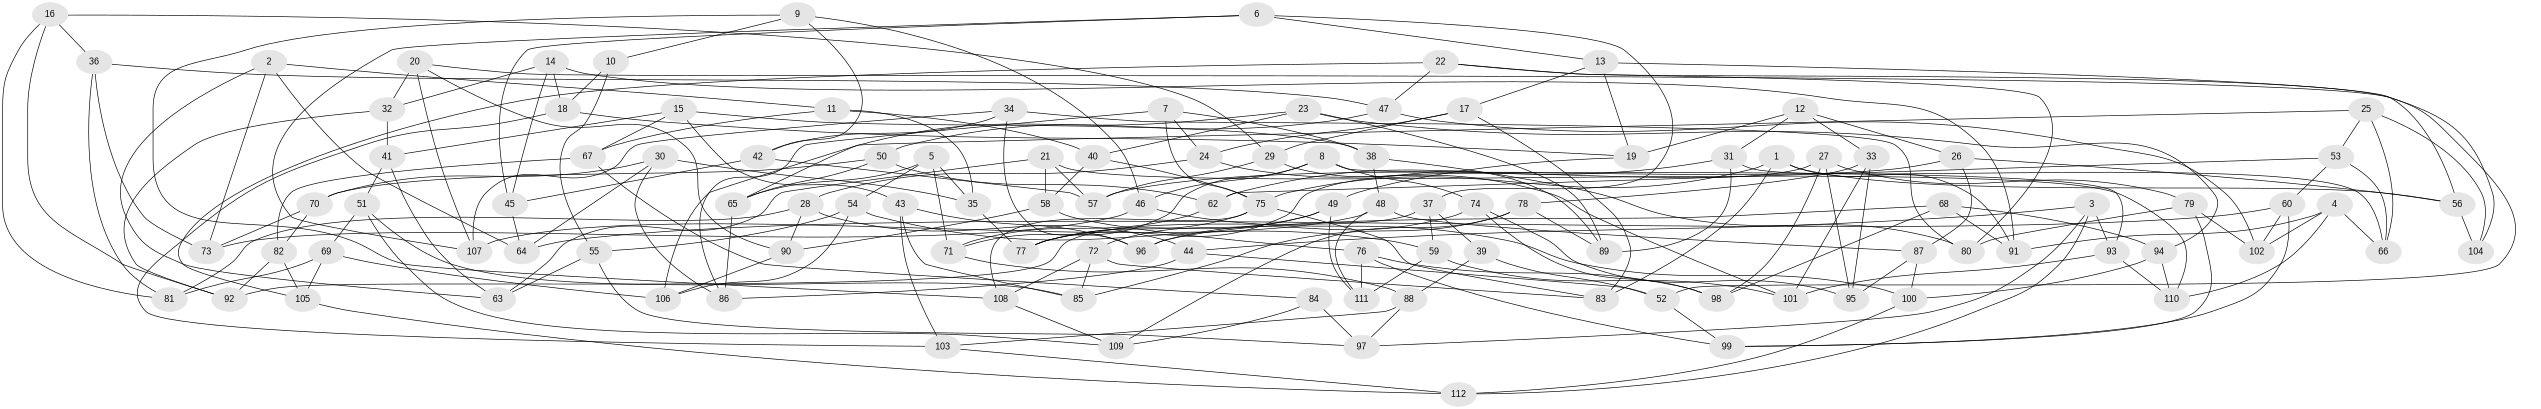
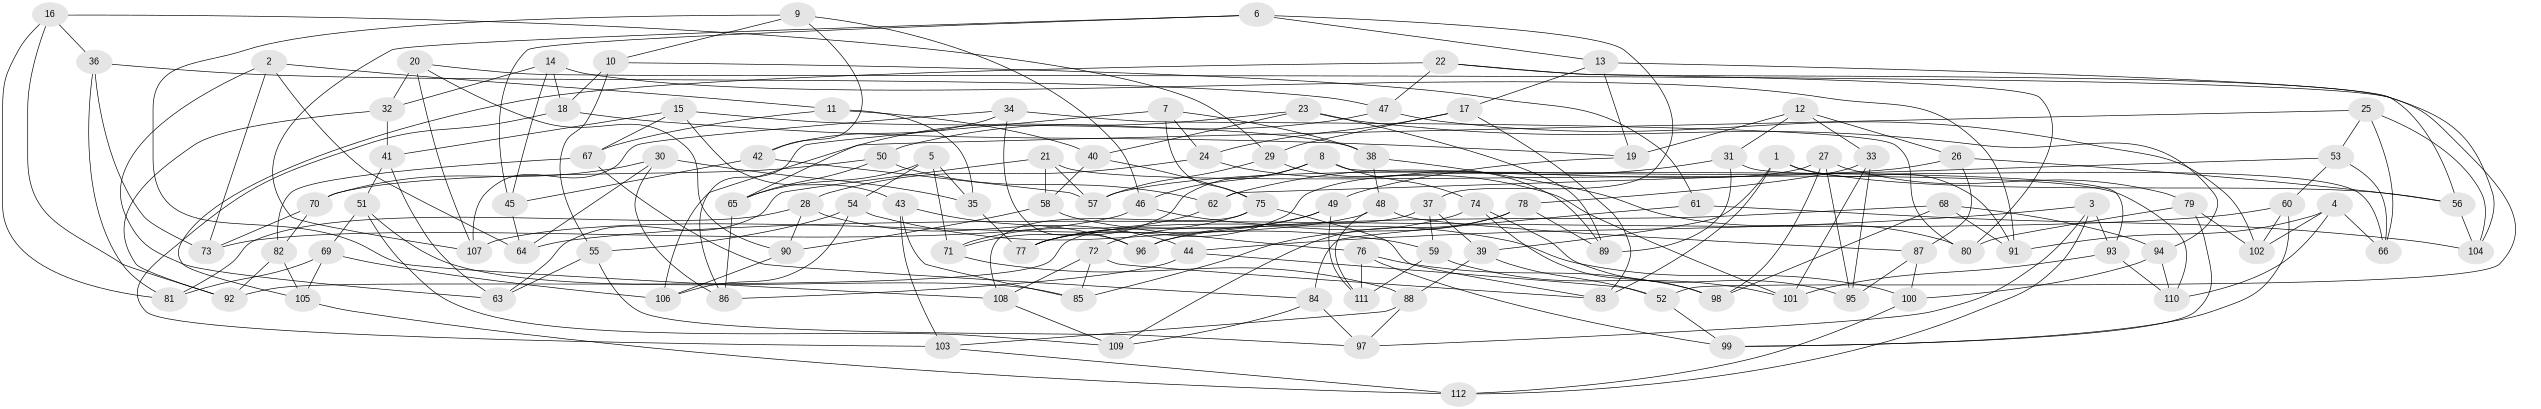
  graph {
    fontname="Liberation Sans"
    node [color=gray90 fontname="Liberation Sans" style=filled]
    edge [fontname="Liberation Sans"]
    1
    39
    56
    83
    91
    52
    88
    104
    2
    11
    63
    64
    73
    35
    40
    67
    3
    44
    93
    97
    112
    86
    110
    101
    4
    66
    102
    5
    54
    65
    71
    77
    55
    106
    59
    6
    13
    37
    45
    107
    19
    17
    92
    7
    24
    38
    75
    28
    80
    48
    108
    8
    46
    74
    100
    95
    98
    96
    9
    10
    42
    18
+   61
    57
    109
    103
    84
    58
    82
    12
    26
    31
    33
    49
    87
    89
    62
    78
    29
    14
    32
    41
    15
    43
    51
    85
    16
    36
    81
    47
    111
    72
    20
    90
    99
    21
    76
    22
    105
    50
    23
    94
    25
    53
    60
    27
    79
    30
    70
    34
    69
    68
-   1 -- 75
+   1 -- 39
    1 -- 56
    1 -- 83
    1 -- 91
    39 -- 52
    39 -- 88
    56 -- 104
    52 -- 99
    88 -- 97
    88 -- 103
    2 -- 11
    2 -- 63
    2 -- 64
    2 -- 73
    11 -- 35
    11 -- 40
    11 -- 67
    35 -- 77
    40 -- 75
    40 -- 58
    67 -- 84
    67 -- 82
    3 -- 44
    3 -- 93
    3 -- 97
    3 -- 112
    44 -- 52
    44 -- 86
    93 -- 110
    93 -- 101
    4 -- 91
    4 -- 110
    4 -- 66
    4 -- 102
    5 -- 35
    5 -- 54
    5 -- 65
    5 -- 71
    54 -- 55
    54 -- 106
    54 -- 59
    65 -- 86
    71 -- 88
    55 -- 63
    55 -- 97
    59 -- 101
    59 -- 111
    6 -- 13
    6 -- 37
    6 -- 45
    6 -- 107
    13 -- 56
    13 -- 19
    13 -- 17
    37 -- 39
    37 -- 59
    37 -- 92
    45 -- 64
    19 -- 49
    17 -- 83
    17 -- 24
    17 -- 29
    7 -- 86
    7 -- 24
    7 -- 38
    7 -- 75
    24 -- 101
    24 -- 28
    38 -- 80
    38 -- 48
    75 -- 83
    75 -- 77
    75 -- 108
    28 -- 44
    28 -- 81
    28 -- 90
    48 -- 107
    48 -- 87
    48 -- 111
    108 -- 109
    8 -- 93
    8 -- 71
    8 -- 46
    8 -- 74
    46 -- 73
    46 -- 100
    74 -- 95
    74 -- 98
    74 -- 96
    100 -- 112
    9 -- 108
    9 -- 46
    9 -- 10
    9 -- 42
    10 -- 55
    10 -- 18
+   10 -- 61
    42 -- 45
    42 -- 57
    18 -- 19
    18 -- 103
+   61 -- 104
+   61 -- 84
    103 -- 112
    84 -- 97
    84 -- 109
    58 -- 90
    58 -- 76
    82 -- 92
    82 -- 105
    12 -- 19
    12 -- 26
    12 -- 31
    12 -- 33
    26 -- 56
    26 -- 57
    26 -- 87
    31 -- 66
    31 -- 89
    31 -- 62
    33 -- 101
    33 -- 95
    33 -- 78
    49 -- 77
    49 -- 111
    49 -- 72
    87 -- 100
    87 -- 95
    62 -- 71
    78 -- 109
    78 -- 89
    78 -- 85
    29 -- 57
    29 -- 89
    14 -- 91
    14 -- 45
    14 -- 18
    14 -- 32
    32 -- 92
    32 -- 41
    41 -- 63
    41 -- 51
    15 -- 67
    15 -- 38
    15 -- 41
    15 -- 43
    43 -- 96
    43 -- 103
    43 -- 85
    51 -- 109
    51 -- 85
    51 -- 69
    16 -- 92
    16 -- 29
    16 -- 36
    16 -- 81
    36 -- 73
    36 -- 81
    36 -- 47
    47 -- 102
    47 -- 50
    72 -- 83
    72 -- 108
    72 -- 85
    20 -- 52
    20 -- 107
    20 -- 32
    20 -- 90
    90 -- 106
    21 -- 63
    21 -- 110
    21 -- 57
    21 -- 58
    76 -- 98
    76 -- 111
    76 -- 99
    22 -- 104
    22 -- 80
    22 -- 47
    22 -- 105
    105 -- 112
    50 -- 65
    50 -- 62
    50 -- 70
    23 -- 40
    23 -- 65
    23 -- 89
    23 -- 94
    94 -- 110
    94 -- 100
    25 -- 104
    25 -- 66
    25 -- 106
    25 -- 53
    53 -- 66
    53 -- 62
    53 -- 60
    60 -- 64
    60 -- 102
    60 -- 99
    27 -- 77
    27 -- 95
    27 -- 98
    27 -- 79
    79 -- 102
    79 -- 80
    79 -- 99
    30 -- 64
    30 -- 35
    30 -- 86
    30 -- 70
    70 -- 73
    70 -- 82
    34 -- 107
    34 -- 80
    34 -- 96
    34 -- 42
    69 -- 106
    69 -- 81
    69 -- 105
    68 -- 91
    68 -- 98
    68 -- 96
    68 -- 94
  }
